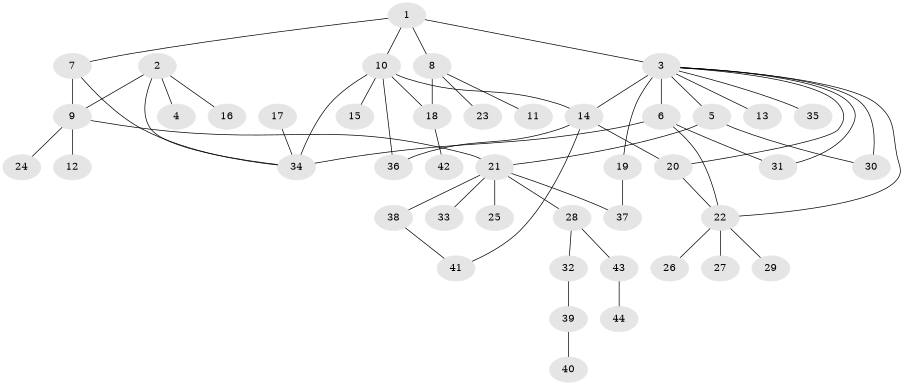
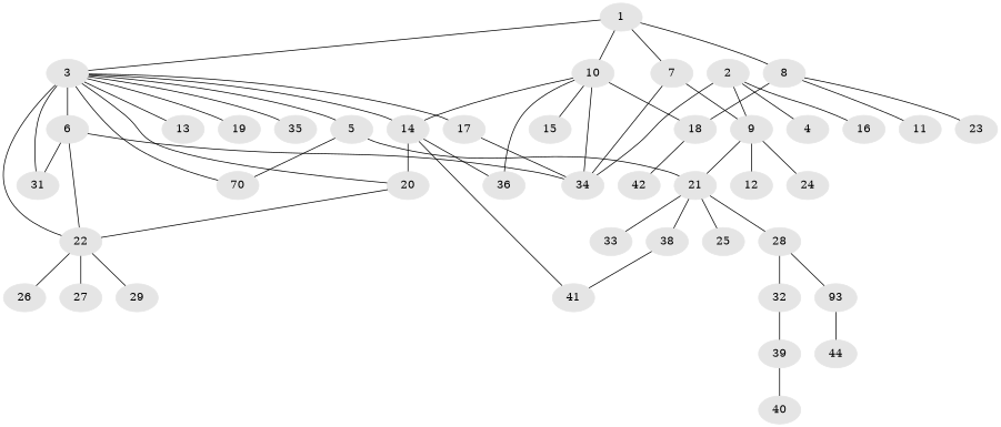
  graph {
    node [color=gray90 style=filled]
    edge [weight=1.0]
    1
    3
    7
    8
    10
    2
    4
    9
    16
    34
    5
    6
    13
    14
    17
    19
    20
    22
-   30
+   30 [label=70]
    31
    35
    11
    18
    23
    15
    36
    21
    12
    24
    41
-   37
    26
    27
    29
    25
    28
    33
    38
    42
    32
-   43
+   43 [label=93]
    39
    44
    40
    1 -- 3
    1 -- 7
    1 -- 8
    1 -- 10
    3 -- 5
    3 -- 6 [weight=8.0]
    3 -- 13
    3 -- 14
+   3 -- 17
    3 -- 19
    3 -- 20
    3 -- 22
    3 -- 30
    3 -- 31
    3 -- 35
    7 -- 9 [weight=3.0]
    7 -- 34
    8 -- 11
    8 -- 18 [weight=4.0]
    8 -- 23
    10 -- 34 [weight=2.0]
    10 -- 14
    10 -- 18
    10 -- 15
    10 -- 36
    2 -- 4
    2 -- 9
    2 -- 16
    2 -- 34
    9 -- 21
    9 -- 12 [weight=5.0]
    9 -- 24
    5 -- 30
    5 -- 21
    6 -- 34
    6 -- 22
    6 -- 31
    14 -- 20 [weight=3.0]
    14 -- 36
    14 -- 41
    17 -- 34
-   19 -- 37
    20 -- 22
    22 -- 26
    22 -- 27 [weight=4.0]
    22 -- 29
    18 -- 42
-   21 -- 37
    21 -- 25
    21 -- 28
    21 -- 33
    21 -- 38 [weight=2.0]
    28 -- 32 [weight=2.0]
    28 -- 43
    38 -- 41
    32 -- 39
    43 -- 44
    39 -- 40
  }
